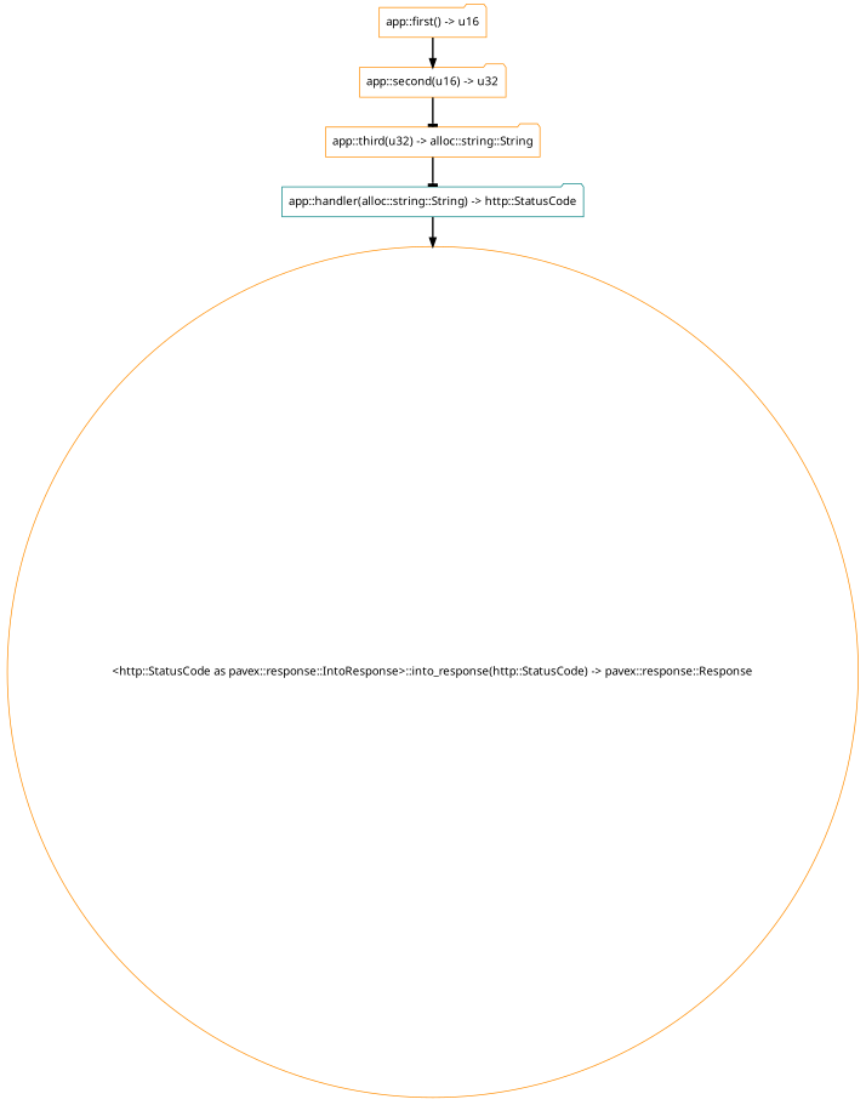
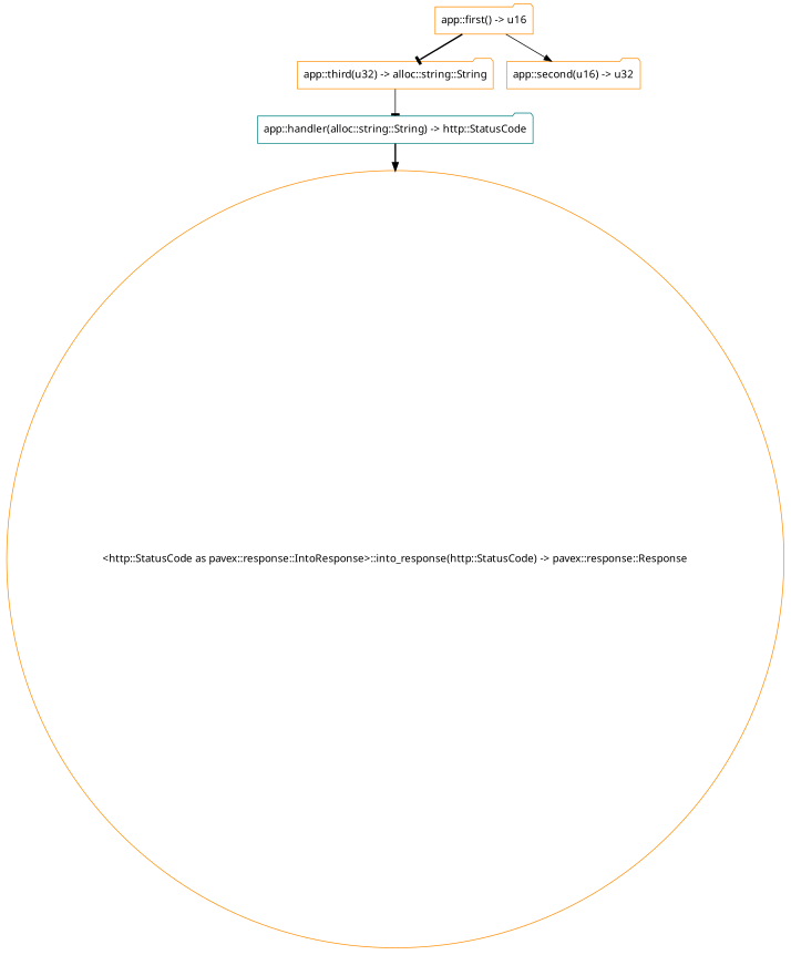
  digraph {
    fontname="Noto Sans"
    node [color=darkorange fontname="Noto Sans" shape=folder]
    edge [arrowhead=normal fontname="Noto Sans" style=bold]
    n1 [color=teal label="app::handler(alloc::string::String) -> http::StatusCode"]
    n2 [label="<http::StatusCode as pavex::response::IntoResponse>::into_response(http::StatusCode) -> pavex::response::Response" shape=circle]
    n3 [label="app::third(u32) -> alloc::string::String"]
    n4 [label="app::second(u16) -> u32"]
    n5 [label="app::first() -> u16"]
    n1 -> n2
-   n3 -> n1 [arrowhead=tee]
-   n4 -> n3 [arrowhead=tee]
-   n5 -> n4
+   n3 -> n1 [arrowhead=tee style=solid]
+   n5 -> n3 [arrowhead=tee]
+   n5 -> n4 [style=solid]
  }
